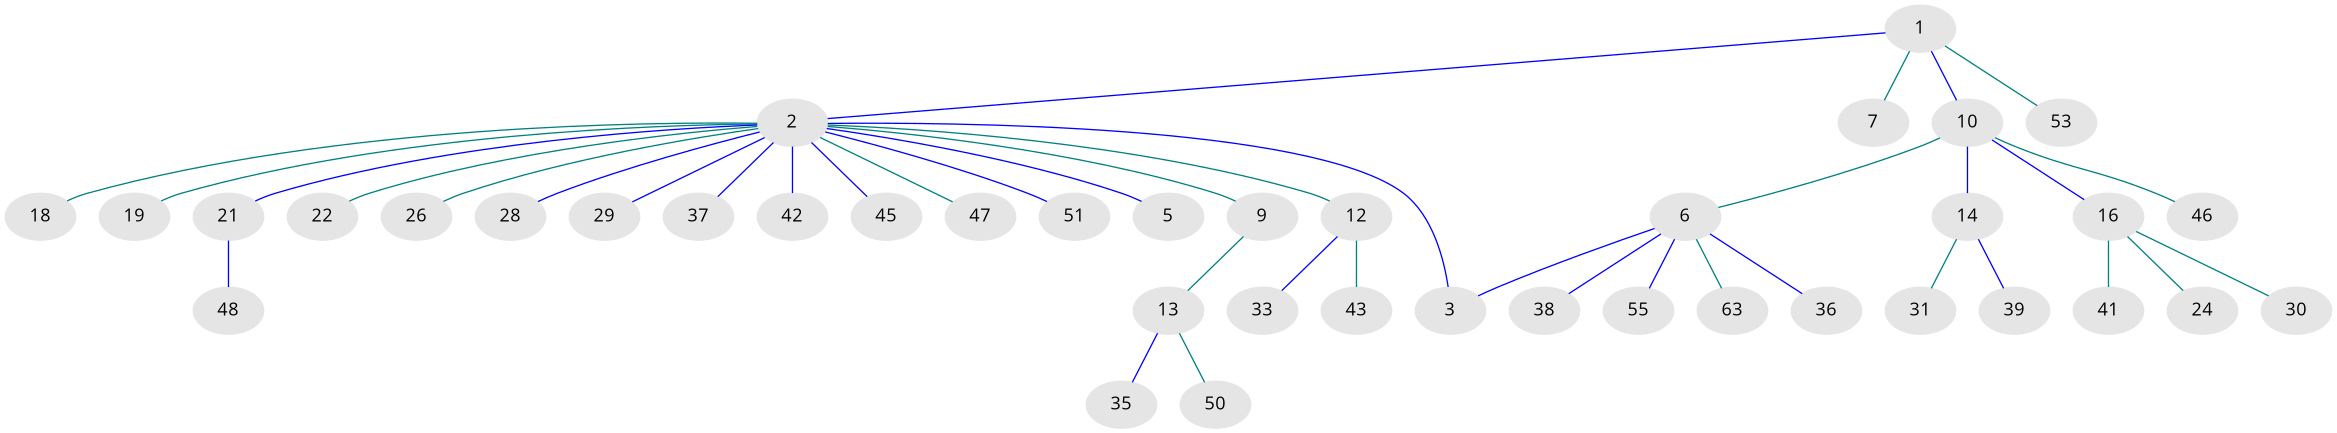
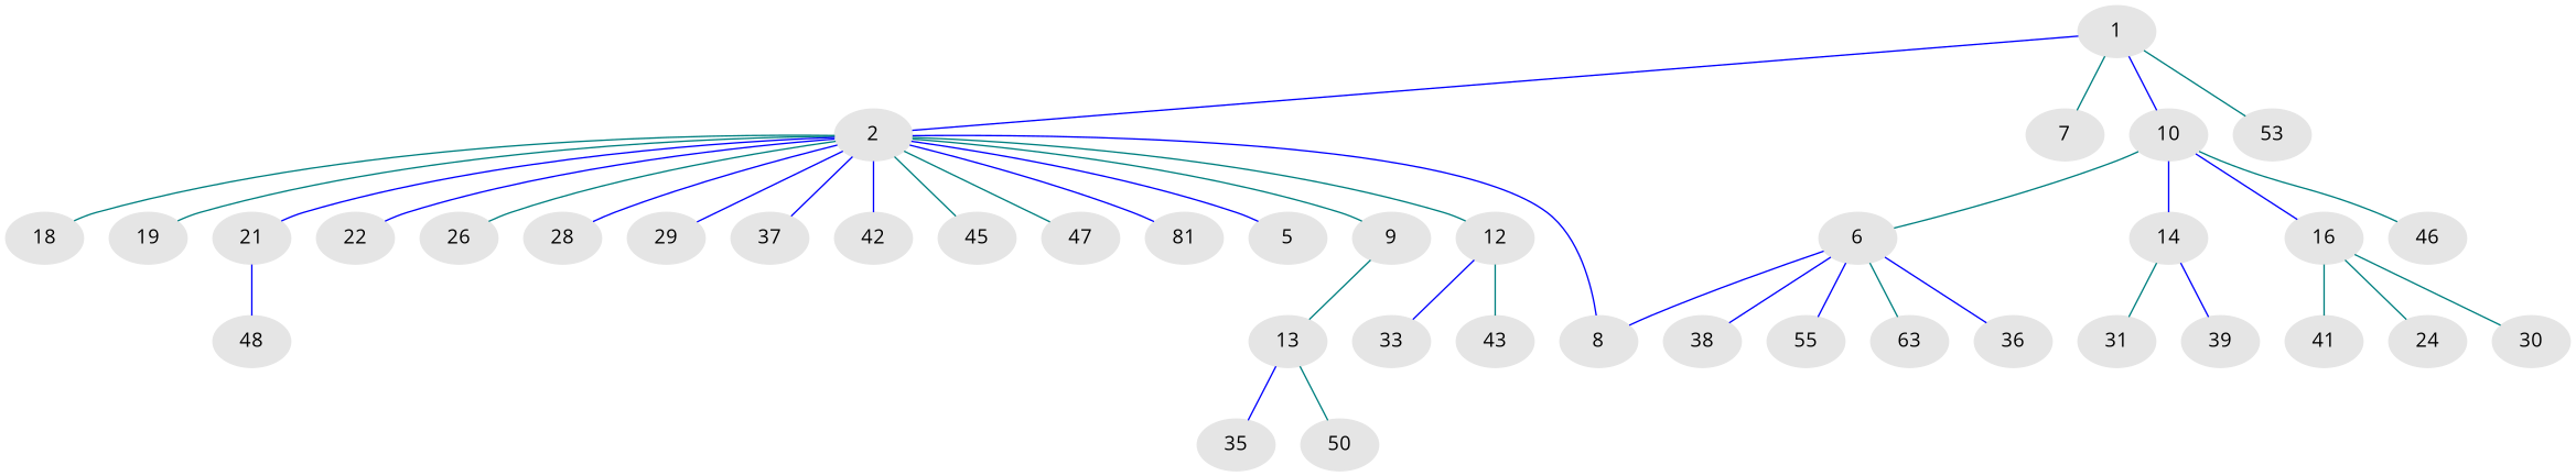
  graph {
    fontname="Open Sans"
    node [color=gray90 fontname="Open Sans" style=filled]
    edge [color=blue fontname="Open Sans"]
    1 [super="+3"]
    2 [super="+27"]
    7 [super="+11"]
    10 [super="+17"]
    53
    5
-   8 [label=3]
+   8
    9
    12 [super="+15"]
    18
    19
    21 [super="+44"]
    22 [super="+52"]
    26 [super="+54"]
    28 [super="+49"]
    29
    37
    42
    45
    47
-   51
+   51 [label=81]
    6 [super="+34"]
    n23 [label=63]
    36
    38
    55
    14 [super="+25"]
    16 [super="+40"]
    46
    13 [super="+32"]
    33
    43
    48
    31
    39
    24
    30
    41
    35
    50
    1 -- 2
    1 -- 7 [color=teal]
    1 -- 10
    1 -- 53 [color=teal]
    2 -- 5
    2 -- 8
    2 -- 9 [color=teal]
    2 -- 12 [color=teal]
    2 -- 18 [color=teal]
    2 -- 19 [color=teal]
    2 -- 21
-   2 -- 22 [color=teal]
+   2 -- 22
    2 -- 26 [color=teal]
    2 -- 28
    2 -- 29
    2 -- 37
    2 -- 42
-   2 -- 45
+   2 -- 45 [color=teal]
    2 -- 47 [color=teal]
    2 -- 51
    10 -- 6 [color=teal]
    10 -- 14
    10 -- 16
    10 -- 46 [color=teal]
    9 -- 13 [color=teal]
    12 -- 33
    12 -- 43 [color=teal]
    21 -- 48
    6 -- 8
    6 -- n23 [color=teal]
    6 -- 36
    6 -- 38
    6 -- 55
    14 -- 31 [color=teal]
    14 -- 39
    16 -- 24 [color=teal]
    16 -- 30 [color=teal]
    16 -- 41 [color=teal]
    13 -- 35
    13 -- 50 [color=teal]
  }
